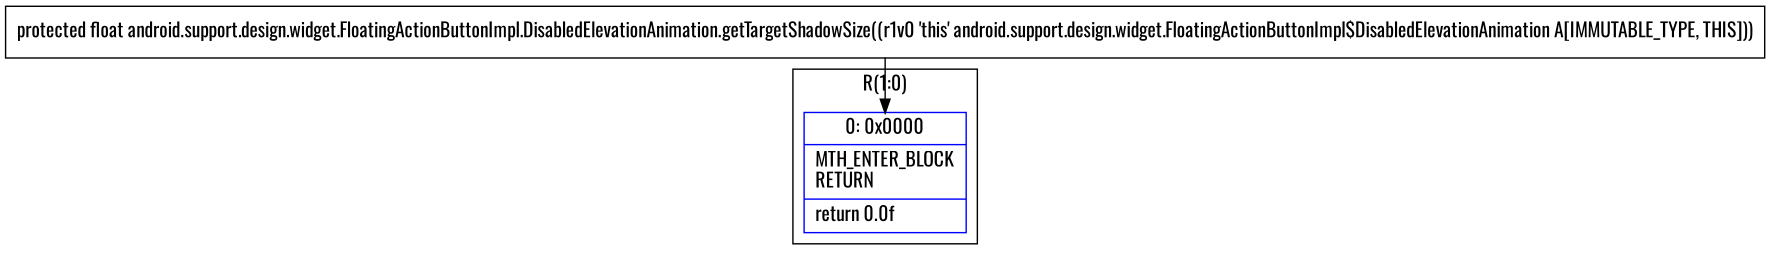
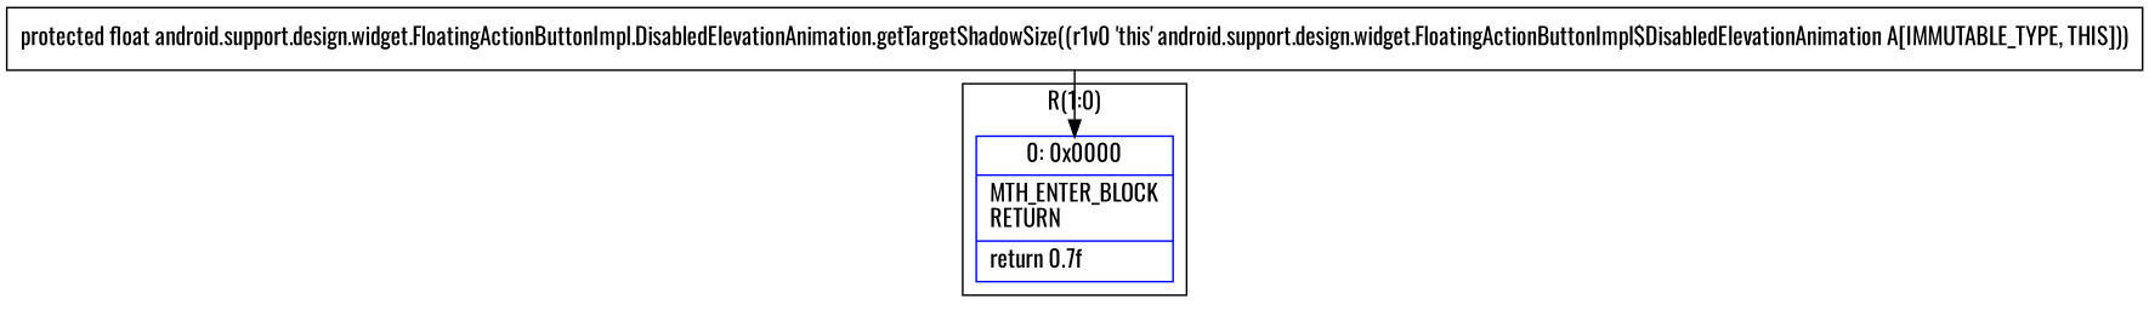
  digraph {
    fontname=Oswald
    node [shape=record fontname=Oswald]
-   n1 [color=blue label="{0\:\ 0x0000|MTH_ENTER_BLOCK\lRETURN\l|return 0.0f\l}"]
+   n1 [color=blue label="{0\:\ 0x0000|MTH_ENTER_BLOCK\lRETURN\l|return 0.7f\l}"]
    n2 [label="{protected float android.support.design.widget.FloatingActionButtonImpl.DisabledElevationAnimation.getTargetShadowSize((r1v0 'this' android.support.design.widget.FloatingActionButtonImpl$DisabledElevationAnimation A[IMMUTABLE_TYPE, THIS])) }"]
    subgraph cluster_1 {
      label="R(1:0)"
      n1
    }
    n2 -> n1 [fontname=Oswald]
  }
